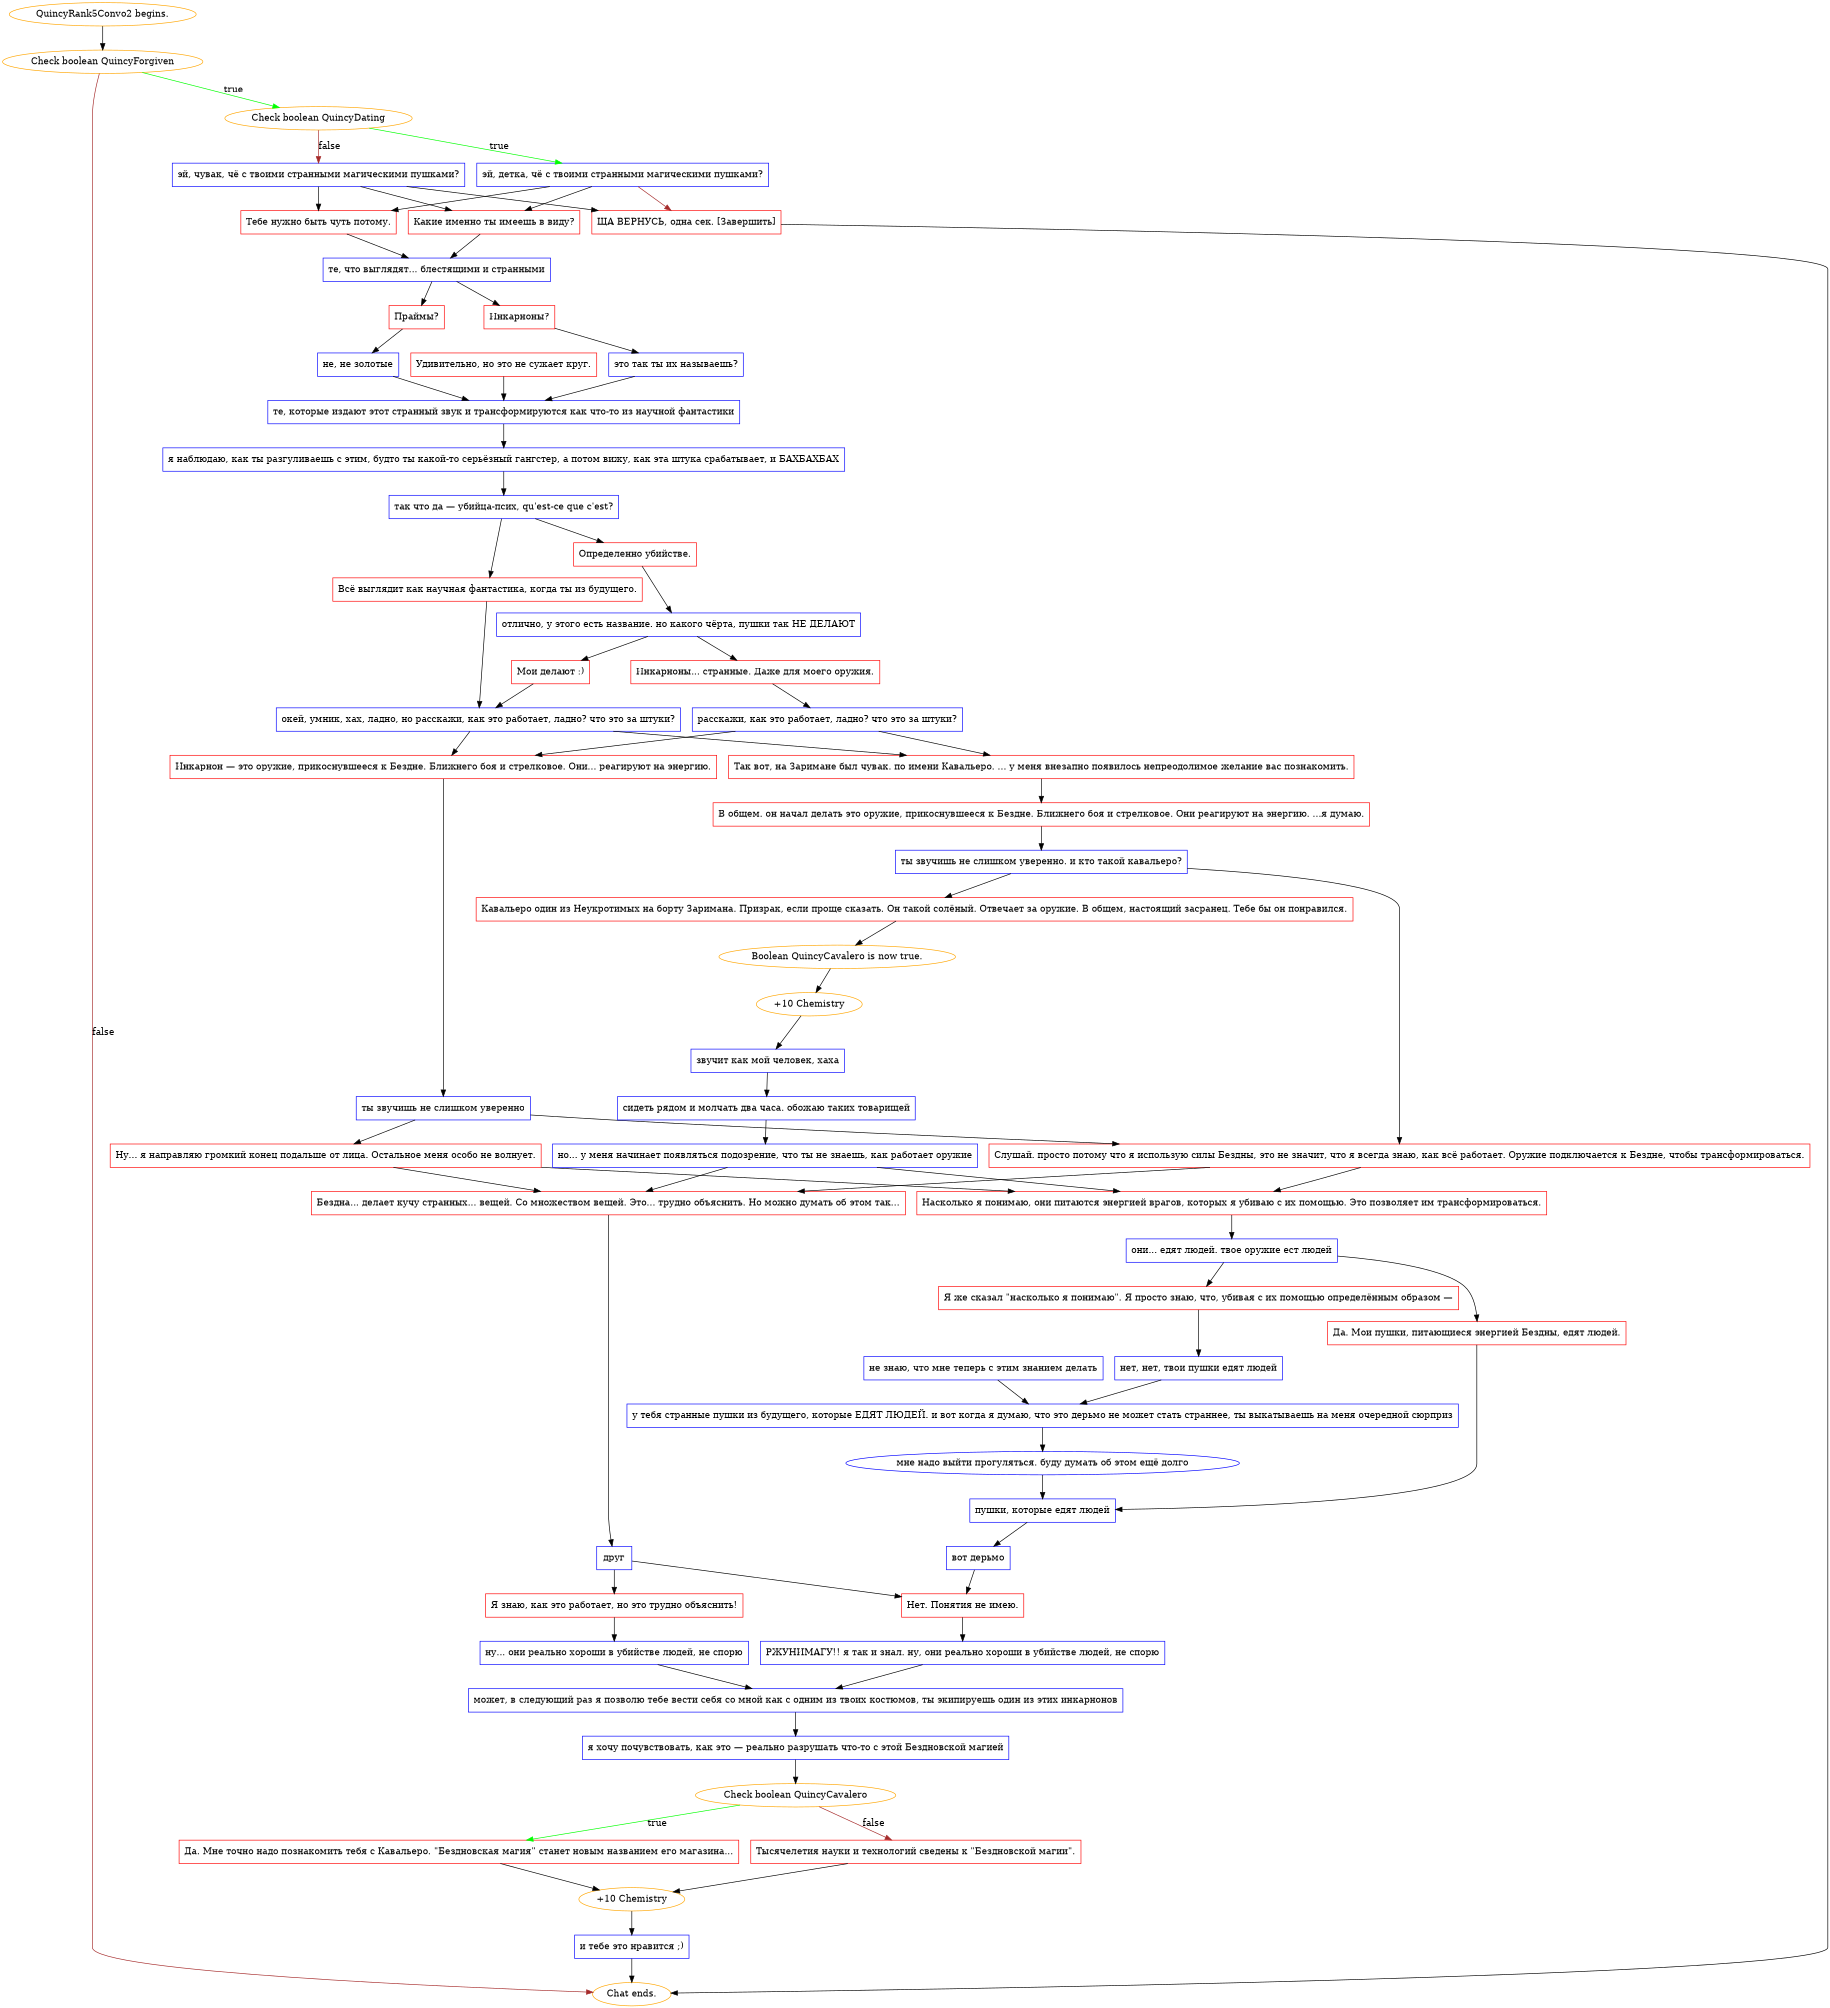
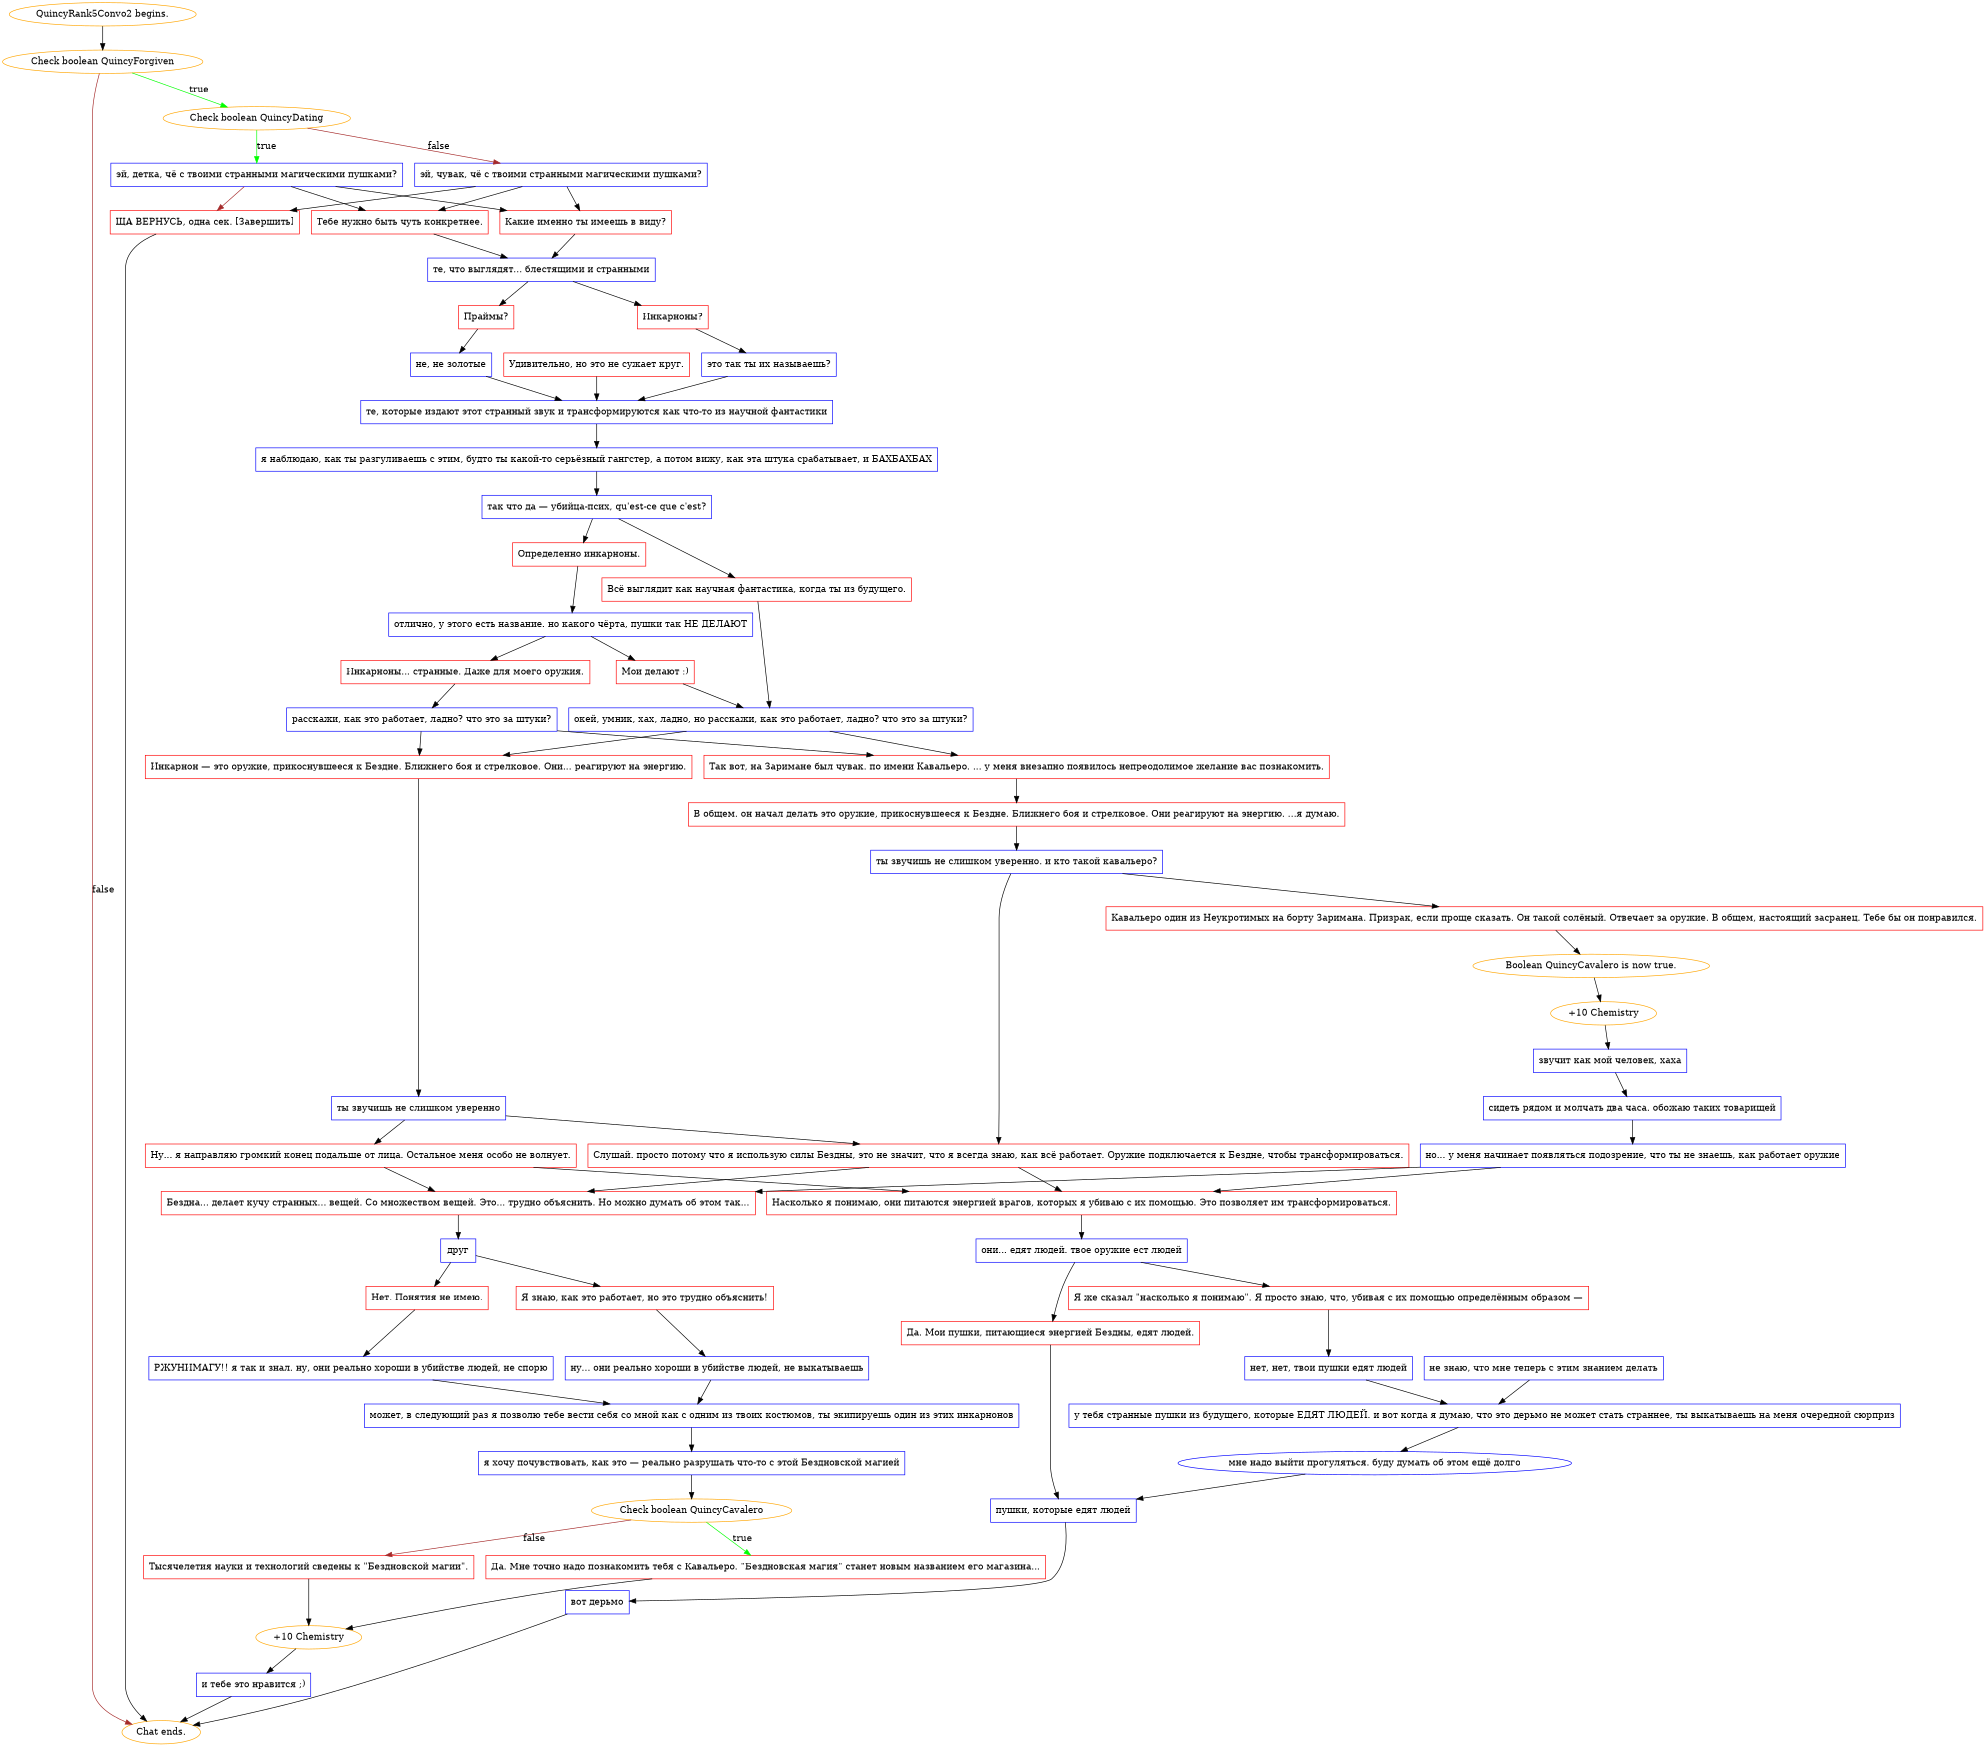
  digraph {
    node [color=blue shape=box]
    "QuincyRank5Convo2 begins." [color=orange shape=""]
    n2 [color=orange label="Check boolean QuincyForgiven" shape=""]
    n3 [color=orange label="Check boolean QuincyDating" shape=""]
    "Chat ends." [color=orange shape=""]
    n5 [label="эй, детка, чё с твоими странными магическими пушками?"]
    n6 [label="эй, чувак, чё с твоими странными магическими пушками?"]
    n7 [color=red label="Какие именно ты имеешь в виду?"]
-   n8 [color=red label="Тебе нужно быть чуть потому."]
+   n8 [color=red label="Тебе нужно быть чуть конкретнее."]
    n9 [color=red label="ЩА ВЕРНУСЬ, одна сек. [Завершить]"]
    n10 [label="те, что выглядят... блестящими и странными"]
    n11 [color=red label="Праймы?"]
    n12 [color=red label="Инкарноны?"]
    n13 [color=red label="Удивительно, но это не сужает круг."]
    n14 [label="те, которые издают этот странный звук и трансформируются как что-то из научной фантастики"]
    n15 [label="не, не золотые"]
    n16 [label="это так ты их называешь?"]
    n17 [label="я наблюдаю, как ты разгуливаешь с этим, будто ты какой-то серьёзный гангстер, а потом вижу, как эта штука срабатывает, и БАХБАХБАХ"]
    n18 [label="так что да — убийца-псих, qu'est-ce que c'est?"]
-   n19 [color=red label="Определенно убийстве."]
+   n19 [color=red label="Определенно инкарноны."]
    n20 [color=red label="Всё выглядит как научная фантастика, когда ты из будущего."]
    n21 [label="отлично, у этого есть название. но какого чёрта, пушки так НЕ ДЕЛАЮТ"]
    n22 [label="окей, умник, хах, ладно, но расскажи, как это работает, ладно? что это за штуки?"]
    n23 [color=red label="Инкарноны... странные. Даже для моего оружия."]
    n24 [color=red label="Мои делают :)"]
    n25 [color=red label="Инкарнон — это оружие, прикоснувшееся к Бездне. Ближнего боя и стрелковое. Они... реагируют на энергию."]
    n26 [color=red label="Так вот, на Заримане был чувак. по имени Кавальеро. ... у меня внезапно появилось непреодолимое желание вас познакомить."]
    n27 [label="расскажи, как это работает, ладно? что это за штуки?"]
    n28 [label="ты звучишь не слишком уверенно"]
    n29 [color=red label="В общем. он начал делать это оружие, прикоснувшееся к Бездне. Ближнего боя и стрелковое. Они реагируют на энергию. ...я думаю."]
    n30 [color=red label="Ну... я направляю громкий конец подальше от лица. Остальное меня особо не волнует."]
    n31 [color=red label="Слушай. просто потому что я использую силы Бездны, это не значит, что я всегда знаю, как всё работает. Оружие подключается к Бездне, чтобы трансформироваться."]
    n32 [label="ты звучишь не слишком уверенно. и кто такой кавальеро?"]
    n33 [color=red label="Насколько я понимаю, они питаются энергией врагов, которых я убиваю с их помощью. Это позволяет им трансформироваться."]
    n34 [color=red label="Бездна... делает кучу странных... вещей. Со множеством вещей. Это... трудно объяснить. Но можно думать об этом так..."]
    n35 [color=red label="Кавальеро один из Неукротимых на борту Заримана. Призрак, если проще сказать. Он такой солёный. Отвечает за оружие. В общем, настоящий засранец. Тебе бы он понравился."]
    n36 [label="они... едят людей. твое оружие ест людей"]
    n37 [label="друг"]
    n38 [color=orange label="Boolean QuincyCavalero is now true." shape=""]
    n39 [color=red label="Я же сказал \"насколько я понимаю\". Я просто знаю, что, убивая с их помощью определённым образом —"]
    n40 [color=red label="Да. Мои пушки, питающиеся энергией Бездны, едят людей."]
    n41 [color=red label="Нет. Понятия не имею."]
    n42 [color=red label="Я знаю, как это работает, но это трудно объяснить!"]
    n43 [color=orange label="+10 Chemistry" shape=""]
    n44 [label="нет, нет, твои пушки едят людей"]
    n45 [label="пушки, которые едят людей"]
    n46 [label="РЖУНИМАГУ!! я так и знал. ну, они реально хороши в убийстве людей, не спорю"]
-   n47 [label="ну... они реально хороши в убийстве людей, не спорю"]
+   n47 [label="ну... они реально хороши в убийстве людей, не выкатываешь"]
    n48 [label="звучит как мой человек, хаха"]
    n49 [label="у тебя странные пушки из будущего, которые ЕДЯТ ЛЮДЕЙ. и вот когда я думаю, что это дерьмо не может стать страннее, ты выкатываешь на меня очередной сюрприз"]
    n50 [label="не знаю, что мне теперь с этим знанием делать"]
    n51 [label="может, в следующий раз я позволю тебе вести себя со мной как с одним из твоих костюмов, ты экипируешь один из этих инкарнонов"]
    n52 [label="сидеть рядом и молчать два часа. обожаю таких товарищей"]
    n53 [label="мне надо выйти прогуляться. буду думать об этом ещё долго" shape=ellipse]
    n54 [label="я хочу почувствовать, как это — реально разрушать что-то с этой Бездновской магией"]
    n55 [label="но... у меня начинает появляться подозрение, что ты не знаешь, как работает оружие"]
    n56 [color=orange label="Check boolean QuincyCavalero" shape=""]
    n57 [label="вот дерьмо"]
    n58 [color=red label="Да. Мне точно надо познакомить тебя с Кавальеро. \"Бездновская магия\" станет новым названием его магазина..."]
    n59 [color=red label="Тысячелетия науки и технологий сведены к \"Бездновской магии\"."]
    n60 [color=orange label="+10 Chemistry" shape=""]
    n61 [label="и тебе это нравится ;)"]
    "QuincyRank5Convo2 begins." -> n2
    n2 -> n3 [color=green label=true]
    n2 -> "Chat ends." [color=brown label=false]
    n3 -> n5 [color=green label=true]
    n3 -> n6 [color=brown label=false]
    n5 -> n7
    n5 -> n8
    n5 -> n9 [color=brown]
    n6 -> n7
    n6 -> n8
    n6 -> n9
    n7 -> n10
    n8 -> n10
    n9 -> "Chat ends."
    n10 -> n11
    n10 -> n12
    n11 -> n15
    n12 -> n16
    n13 -> n14
    n14 -> n17
    n15 -> n14
    n16 -> n14
    n17 -> n18
    n18 -> n19
    n18 -> n20
    n19 -> n21
    n20 -> n22
    n21 -> n23
    n21 -> n24
    n22 -> n25
    n22 -> n26
    n23 -> n27
    n24 -> n22
    n25 -> n28
    n26 -> n29
    n27 -> n25
    n27 -> n26
    n28 -> n30
    n28 -> n31
    n29 -> n32
    n30 -> n33
    n30 -> n34
    n31 -> n33
    n31 -> n34
    n32 -> n31
    n32 -> n35
    n33 -> n36
    n34 -> n37
    n35 -> n38
    n36 -> n39
    n36 -> n40
    n37 -> n41
    n37 -> n42
    n38 -> n43
    n39 -> n44
    n40 -> n45
    n41 -> n46
    n42 -> n47
    n43 -> n48
    n44 -> n49
    n45 -> n57
    n46 -> n51
    n47 -> n51
    n48 -> n52
    n49 -> n53
    n50 -> n49
    n51 -> n54
    n52 -> n55
    n53 -> n45
    n54 -> n56
    n55 -> n33
    n55 -> n34
    n56 -> n58 [color=green label=true]
    n56 -> n59 [color=brown label=false]
-   n57 -> n41
+   n57 -> "Chat ends."
    n58 -> n60
    n59 -> n60
    n60 -> n61
    n61 -> "Chat ends."
  }
